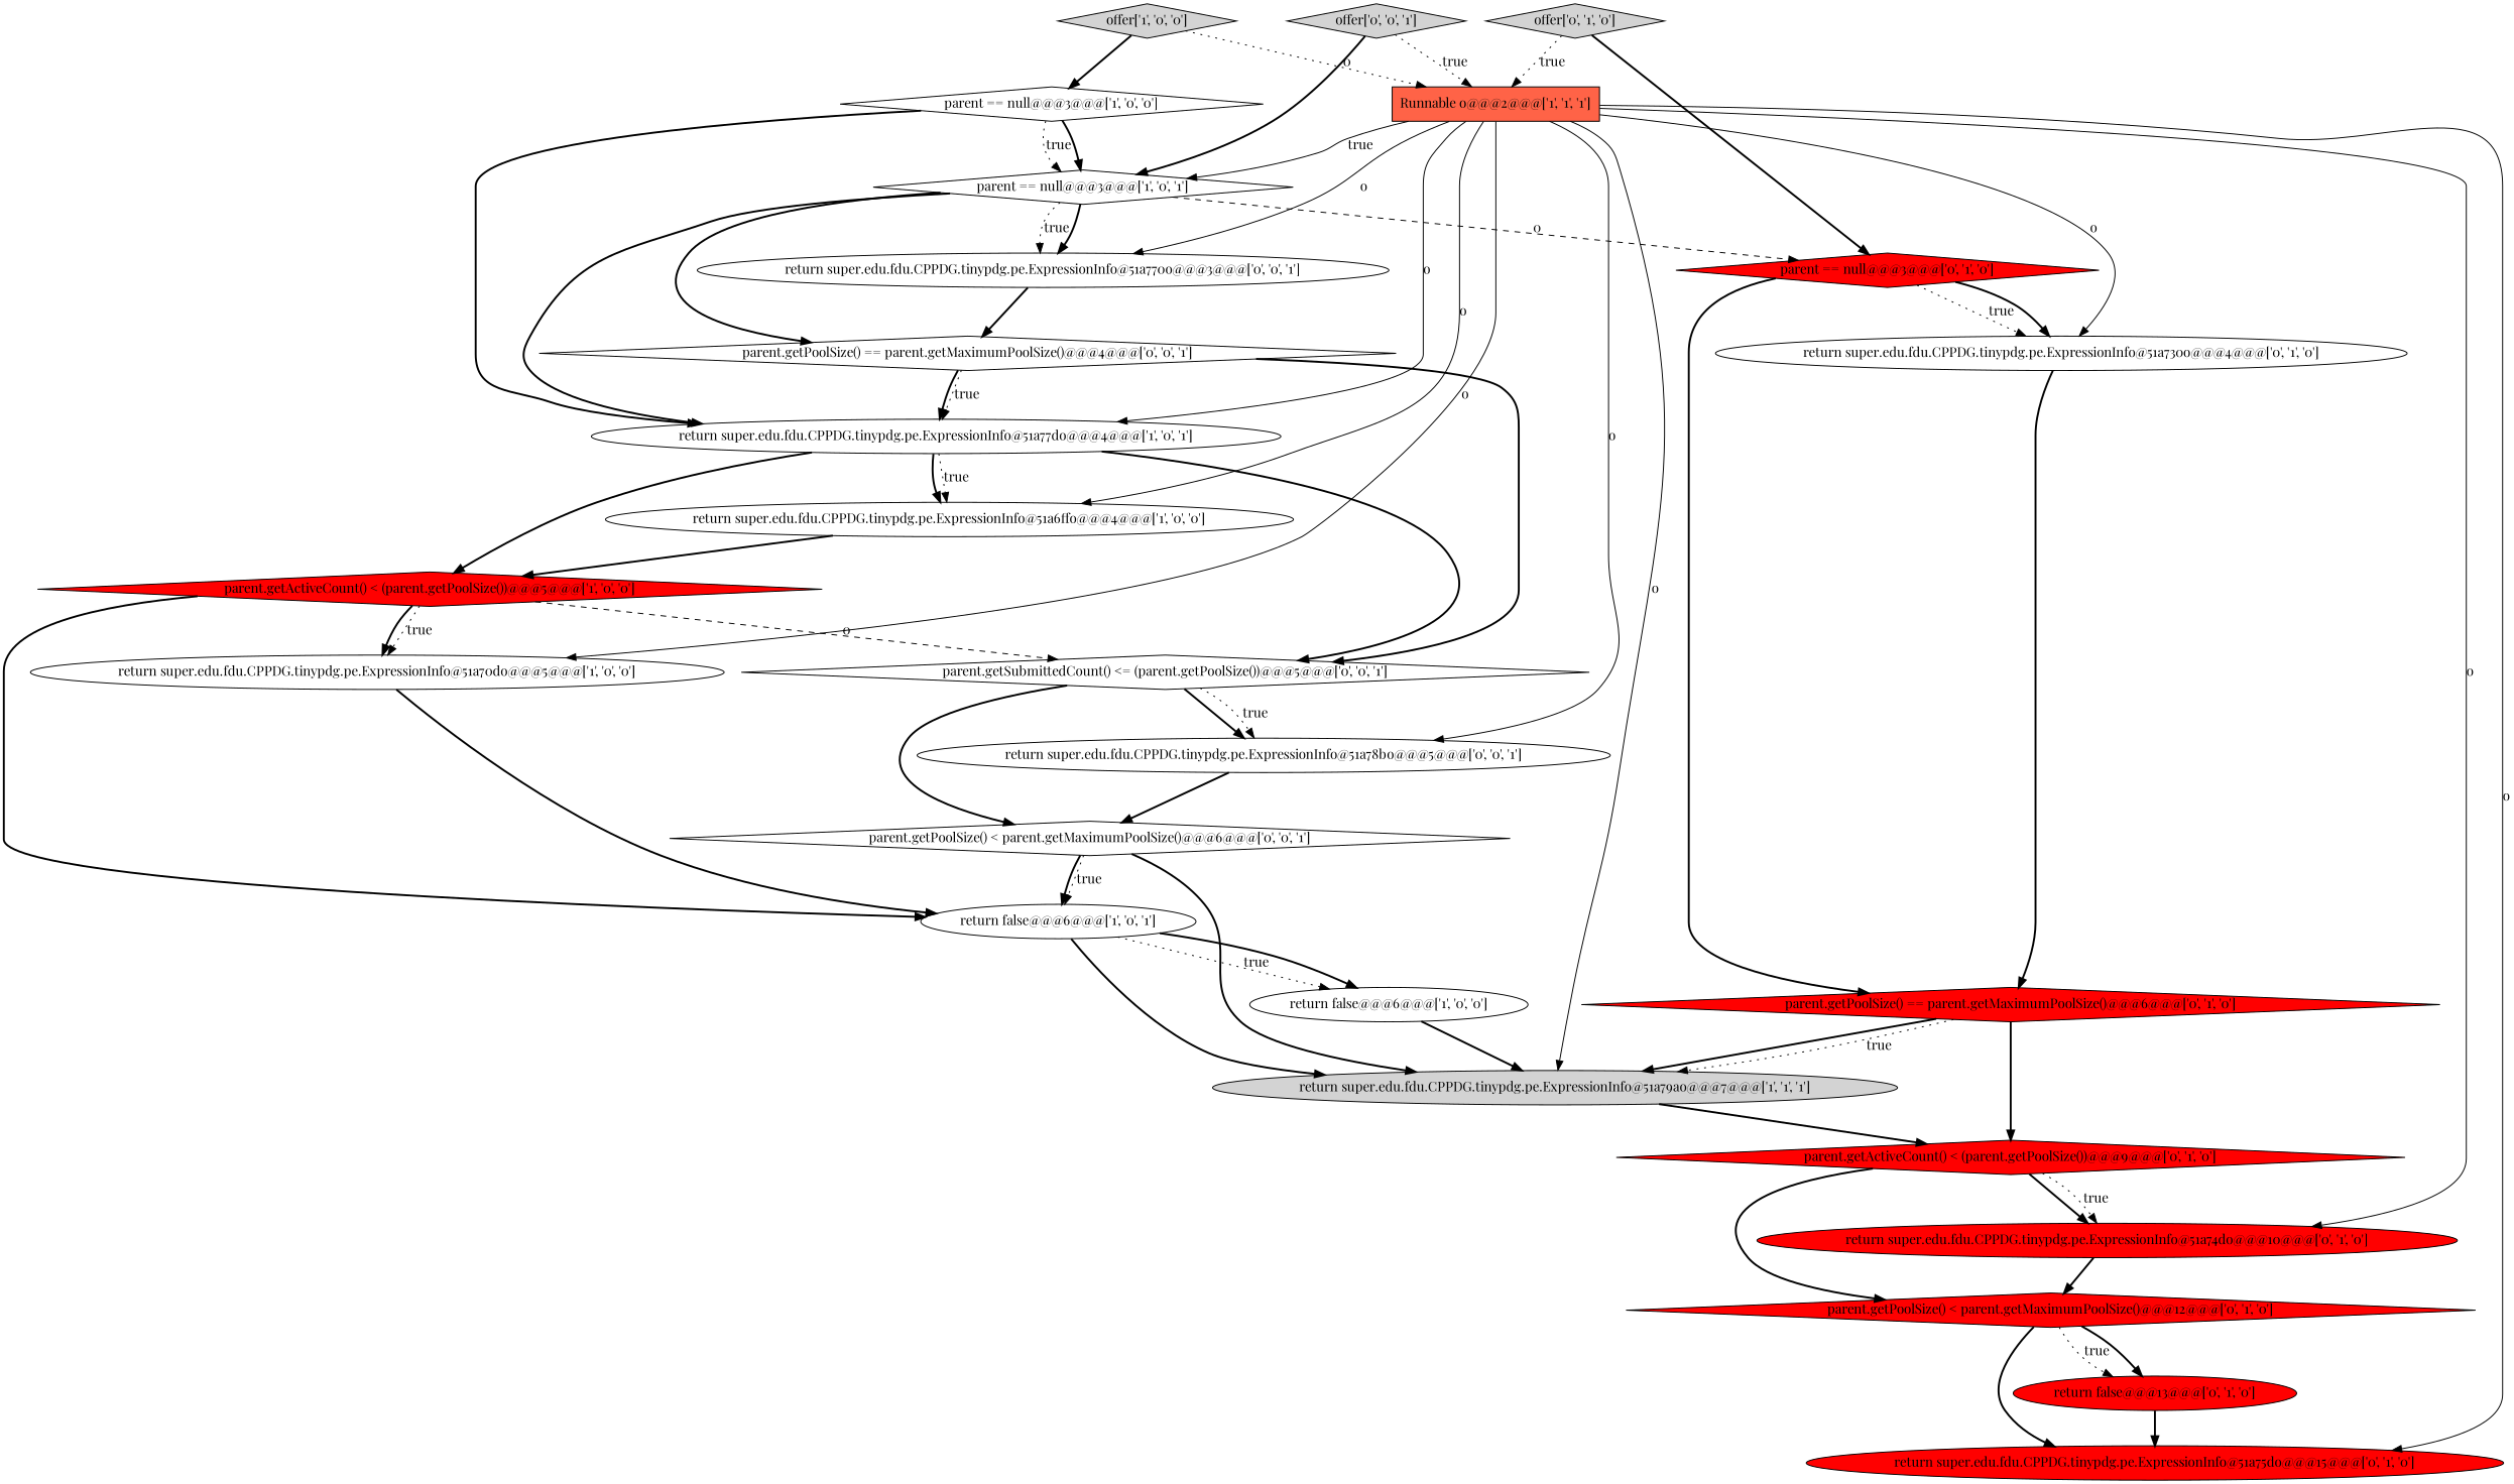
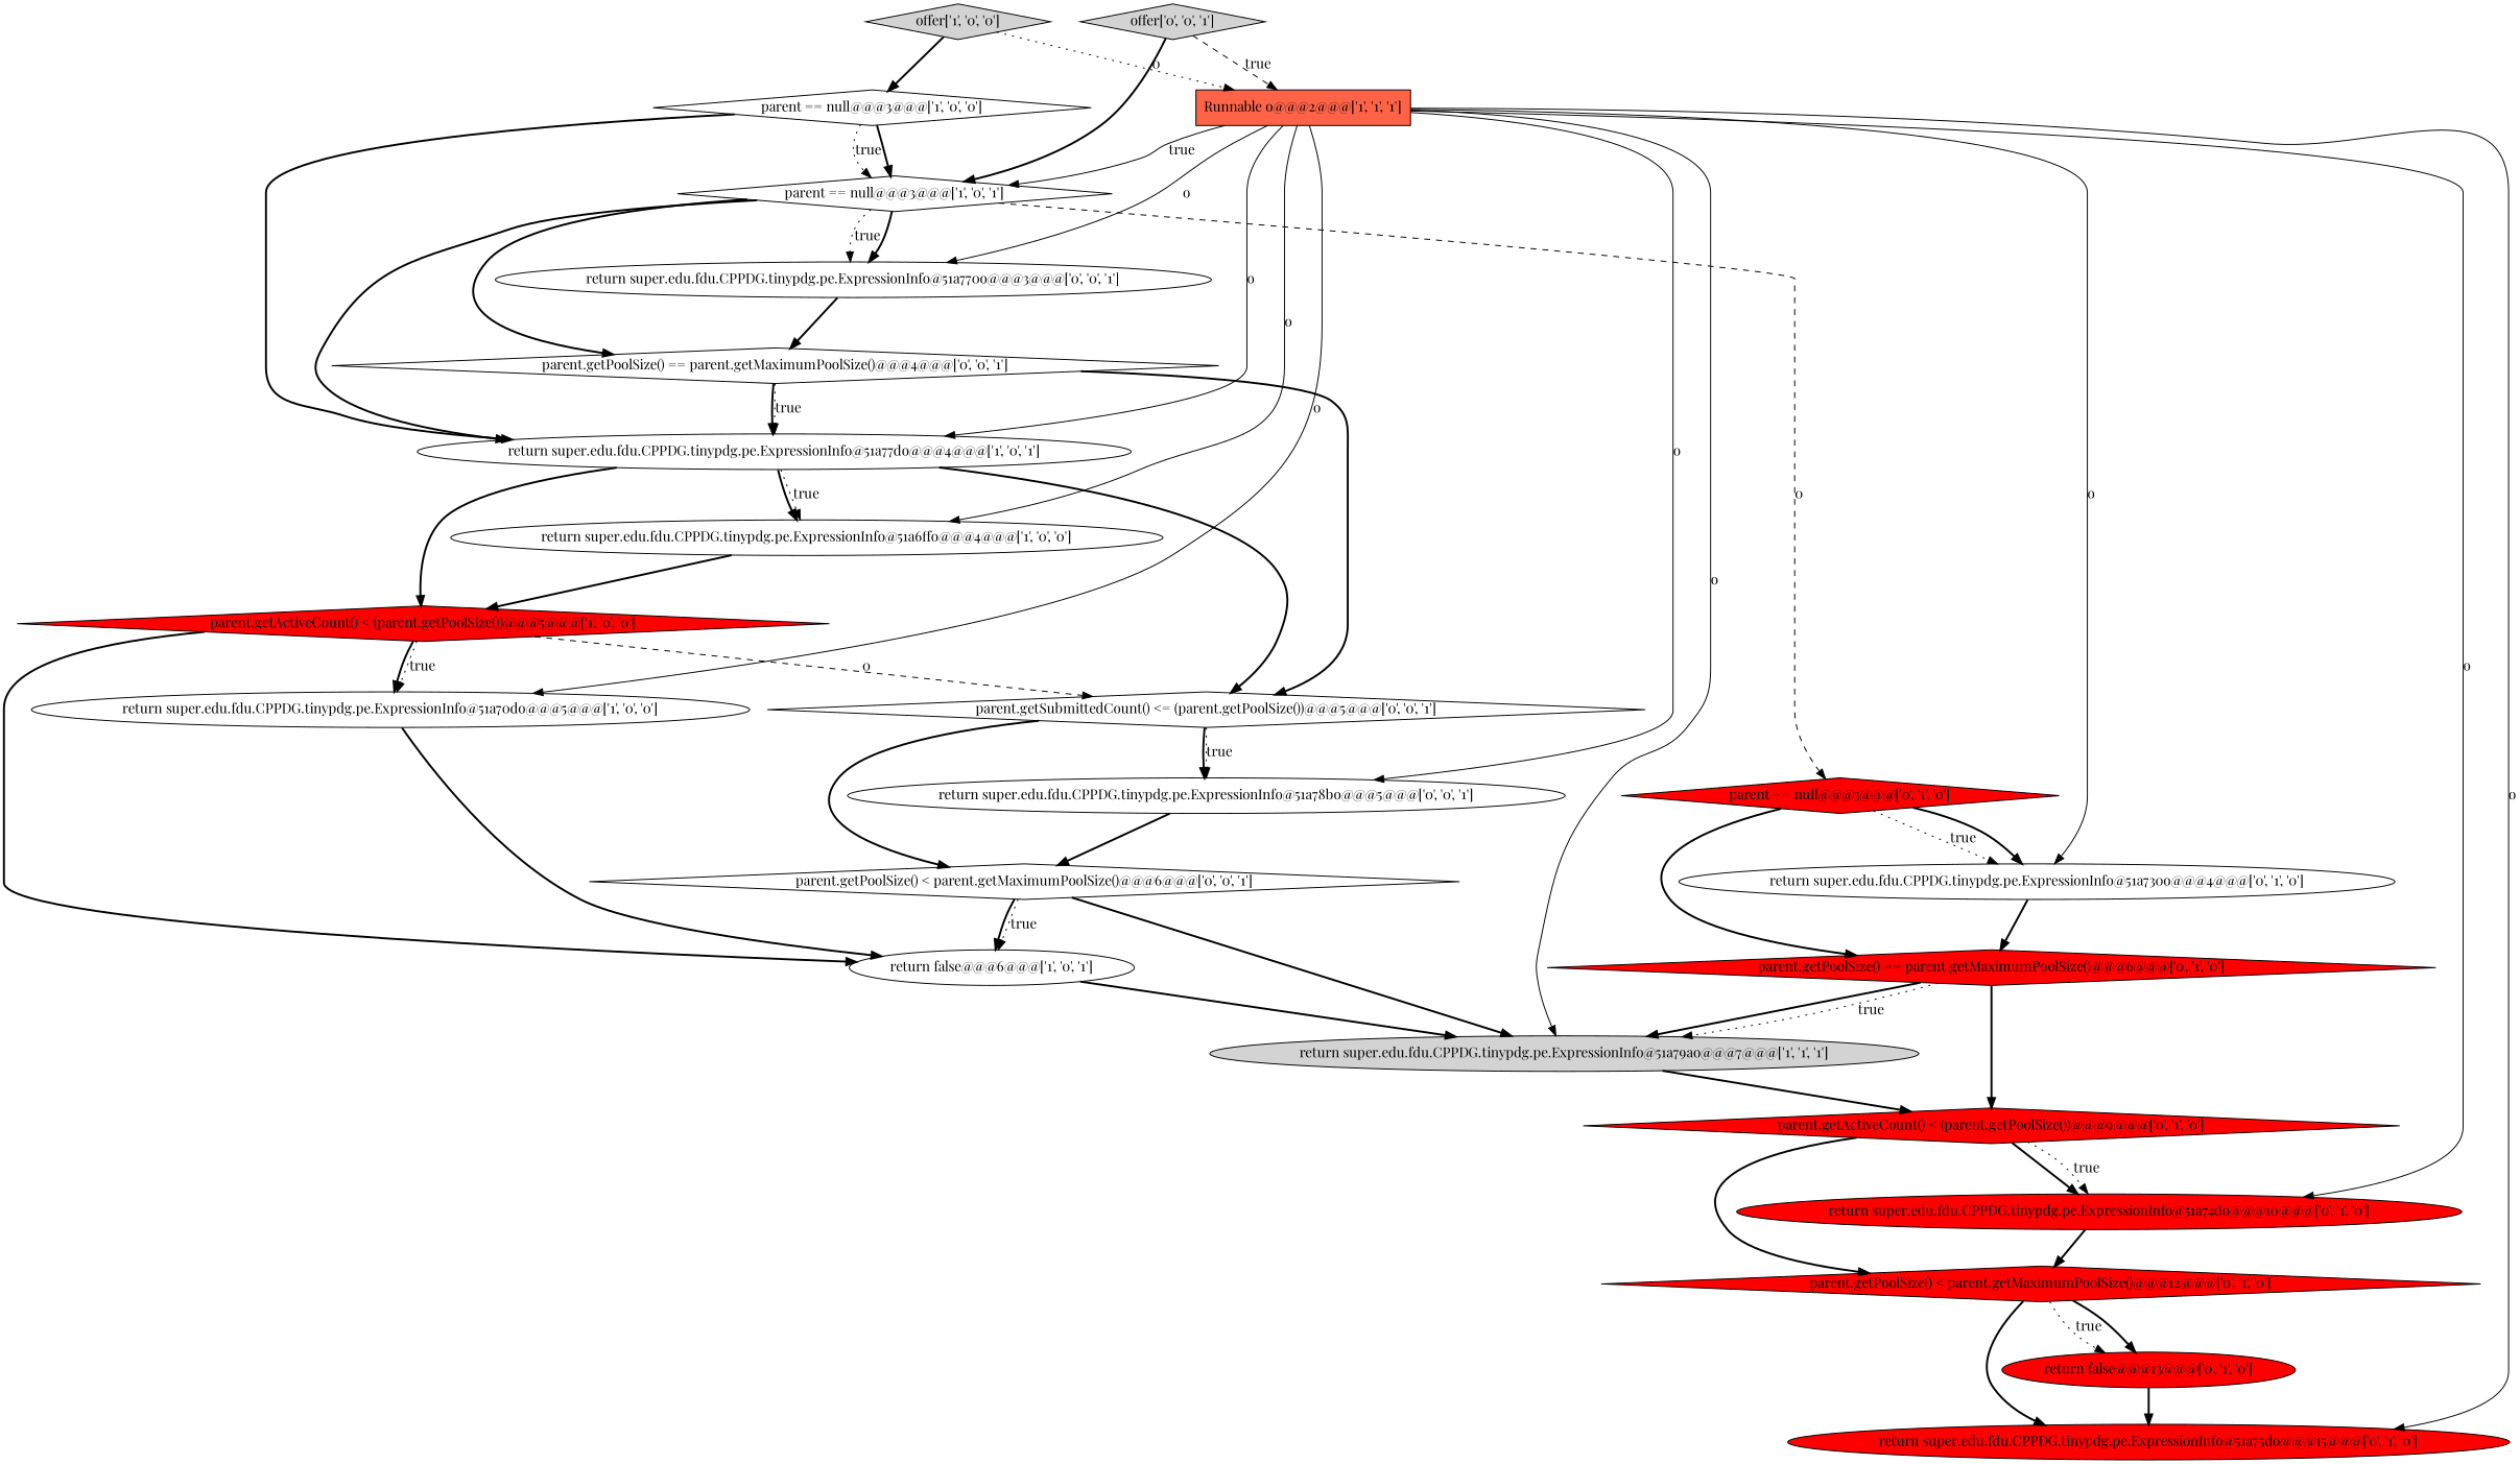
  digraph {
    fontname="Playfair Display"
    node [fillcolor=white fontname="Playfair Display" shape=diamond style=filled]
    edge [fontname="Playfair Display" style=bold]
    n1 [label="parent == null@@@3@@@['1', '0', '0']"]
    n2 [label="return super.edu.fdu.CPPDG.tinypdg.pe.ExpressionInfo@51a77do@@@4@@@['1', '0', '1']" shape=ellipse]
    n3 [label="parent == null@@@3@@@['1', '0', '1']"]
    n4 [fillcolor=red label="parent.getActiveCount() < (parent.getPoolSize())@@@5@@@['1', '0', '0']"]
    n5 [label="parent.getSubmittedCount() <= (parent.getPoolSize())@@@5@@@['0', '0', '1']"]
    n6 [label="return super.edu.fdu.CPPDG.tinypdg.pe.ExpressionInfo@51a6ffo@@@4@@@['1', '0', '0']" shape=ellipse]
    n7 [label="return super.edu.fdu.CPPDG.tinypdg.pe.ExpressionInfo@51a770o@@@3@@@['0', '0', '1']" shape=ellipse]
    n8 [label="parent.getPoolSize() == parent.getMaximumPoolSize()@@@4@@@['0', '0', '1']"]
    n9 [fillcolor=red label="parent == null@@@3@@@['0', '1', '0']"]
    n10 [label="return super.edu.fdu.CPPDG.tinypdg.pe.ExpressionInfo@51a70do@@@5@@@['1', '0', '0']" shape=ellipse]
    n11 [label="return false@@@6@@@['1', '0', '1']" shape=ellipse]
    n12 [label="return super.edu.fdu.CPPDG.tinypdg.pe.ExpressionInfo@51a78bo@@@5@@@['0', '0', '1']" shape=ellipse]
    n13 [label="parent.getPoolSize() < parent.getMaximumPoolSize()@@@6@@@['0', '0', '1']"]
    n14 [fillcolor=lightgray label="return super.edu.fdu.CPPDG.tinypdg.pe.ExpressionInfo@51a79ao@@@7@@@['1', '1', '1']" shape=ellipse]
-   n15 [label="return false@@@6@@@['1', '0', '0']" shape=ellipse]
    n16 [fillcolor=red label="parent.getActiveCount() < (parent.getPoolSize())@@@9@@@['0', '1', '0']"]
    n17 [fillcolor=red label="parent.getPoolSize() < parent.getMaximumPoolSize()@@@12@@@['0', '1', '0']"]
    n18 [fillcolor=red label="return super.edu.fdu.CPPDG.tinypdg.pe.ExpressionInfo@51a74do@@@10@@@['0', '1', '0']" shape=ellipse]
    n19 [fillcolor=red label="return false@@@13@@@['0', '1', '0']" shape=ellipse]
    n20 [fillcolor=red label="return super.edu.fdu.CPPDG.tinypdg.pe.ExpressionInfo@51a75do@@@15@@@['0', '1', '0']" shape=ellipse]
    n21 [fillcolor=lightgray label="offer['1', '0', '0']"]
    n22 [fillcolor=tomato label="Runnable o@@@2@@@['1', '1', '1']" shape=box]
    n23 [label="return super.edu.fdu.CPPDG.tinypdg.pe.ExpressionInfo@51a730o@@@4@@@['0', '1', '0']" shape=ellipse]
    n24 [fillcolor=red label="parent.getPoolSize() == parent.getMaximumPoolSize()@@@6@@@['0', '1', '0']"]
    n25 [fillcolor=lightgray label="offer['0', '0', '1']"]
-   n26 [fillcolor=lightgray label="offer['0', '1', '0']"]
    n1 -> n2
    n1 -> n3 [label=true style=dotted]
    n1 -> n3
    n2 -> n4
    n2 -> n5
    n2 -> n6
    n2 -> n6 [label=true style=dotted]
    n3 -> n2
    n3 -> n7 [label=true style=dotted]
    n3 -> n7
    n3 -> n8
    n3 -> n9 [label=0 style=dashed]
    n4 -> n5 [label=0 style=dashed]
    n4 -> n10
    n4 -> n10 [label=true style=dotted]
    n4 -> n11
    n5 -> n12
    n5 -> n12 [label=true style=dotted]
    n5 -> n13
    n6 -> n4
    n7 -> n8
    n8 -> n2
    n8 -> n2 [label=true style=dotted]
    n8 -> n5
    n9 -> n23 [label=true style=dotted]
    n9 -> n23
    n9 -> n24
    n10 -> n11
    n11 -> n14
-   n11 -> n15 [label=true style=dotted]
-   n11 -> n15
    n12 -> n13
    n13 -> n11
    n13 -> n11 [label=true style=dotted]
    n13 -> n14
    n14 -> n16
-   n15 -> n14
    n16 -> n17
    n16 -> n18
    n16 -> n18 [label=true style=dotted]
    n17 -> n19 [label=true style=dotted]
    n17 -> n19
    n17 -> n20
    n18 -> n17
    n19 -> n20
    n21 -> n1
    n21 -> n22 [label=0 style=dotted]
    n22 -> n2 [label=o style=solid]
    n22 -> n3 [label=true style=solid]
    n22 -> n6 [label=o style=solid]
    n22 -> n7 [label=o style=solid]
    n22 -> n10 [label=o style=solid]
    n22 -> n12 [label=o style=solid]
    n22 -> n14 [label=o style=solid]
    n22 -> n18 [label=o style=solid]
    n22 -> n20 [label=o style=solid]
    n22 -> n23 [label=o style=solid]
    n23 -> n24
    n24 -> n14
    n24 -> n14 [label=true style=dotted]
    n24 -> n16
    n25 -> n3
-   n25 -> n22 [label=true style=dotted]
-   n26 -> n9
-   n26 -> n22 [label=true style=dotted]
+   n25 -> n22 [label=true style=dashed]
  }
